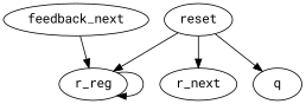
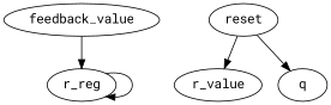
  digraph {
    fontname="Roboto Mono"
    node [fontname="Roboto Mono"]
    edge [fontname="Roboto Mono" weight=1.0]
    r_reg
-   feedback_value [label=feedback_next]
+   feedback_value
    reset
-   r_next
+   r_next [label=r_value]
    q
    r_reg -> r_reg
    feedback_value -> r_reg
-   reset -> r_reg [weight=2.0]
    reset -> r_next
    reset -> q
  }
